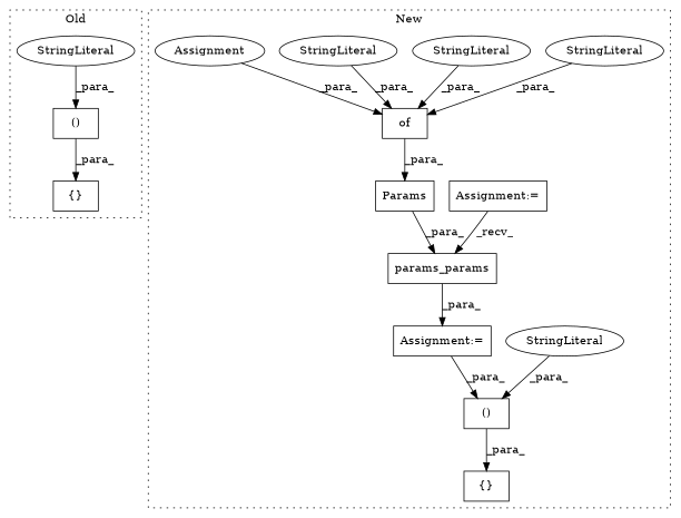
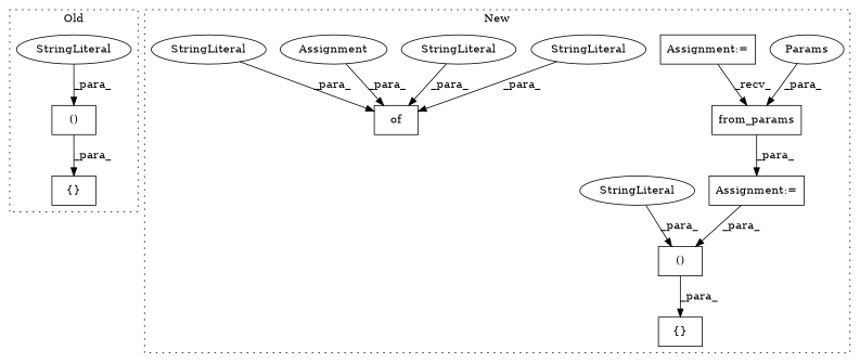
  digraph {
    node [a=45 l=4 s=1645 shape=box]
    n1 [a=106 l=50 label="()"]
    n2 [label=StringLiteral shape=ellipse]
    n3 [a=4 l="6,2" label="{}" s="1639,1695"]
-   n4 [a=32 l="7,1" label=Params s="2100,2142"]
+   n4 [a=32 l="7,1" label=Params s="2100,2142" shape=ellipse]
    n5 [a=7 l=1 label="Assignment:=" s=2075]
    n6 [a=106 l=30 label="()" s=2199]
-   n7 [a=32 l="12,1" label=params_params s="2088,2143"]
+   n7 [a=32 l="12,1" label=from_params s="2088,2143"]
    n8 [a=4 l="6,2" label="{}" s="2193,2229"]
    n9 [a=32 l="3,1" label=of s="2111,2141"]
    n10 [l=5 label=StringLiteral s=2132 shape=ellipse]
    n11 [a=7 l=11 label="Assignment:=" s=1796]
    n12 [l=10 label=StringLiteral s=2121 shape=ellipse]
    n13 [label=StringLiteral s=2199 shape=ellipse]
    n14 [l=6 label=StringLiteral s=2114 shape=ellipse]
    n15 [a=34 l=3 label=Assignment s=2138 shape=ellipse]
    subgraph cluster_1 {
      label=Old
      style=dotted
      n1
      n2
      n3
    }
    subgraph cluster_2 {
      label=New
      style=dotted
      n4
      n5
      n6
      n7
      n8
      n9
      n10
      n11
      n12
      n13
      n14
      n15
    }
    n1 -> n3 [label=_para_]
    n2 -> n1 [label=_para_]
    n4 -> n7 [label=_para_]
    n5 -> n6 [label=_para_]
    n6 -> n8 [label=_para_]
    n7 -> n5 [label=_para_]
-   n9 -> n4 [label=_para_]
    n10 -> n9 [label=_para_]
    n11 -> n7 [label=_recv_]
    n12 -> n9 [label=_para_]
    n13 -> n6 [label=_para_]
    n14 -> n9 [label=_para_]
    n15 -> n9 [label=_para_]
  }
